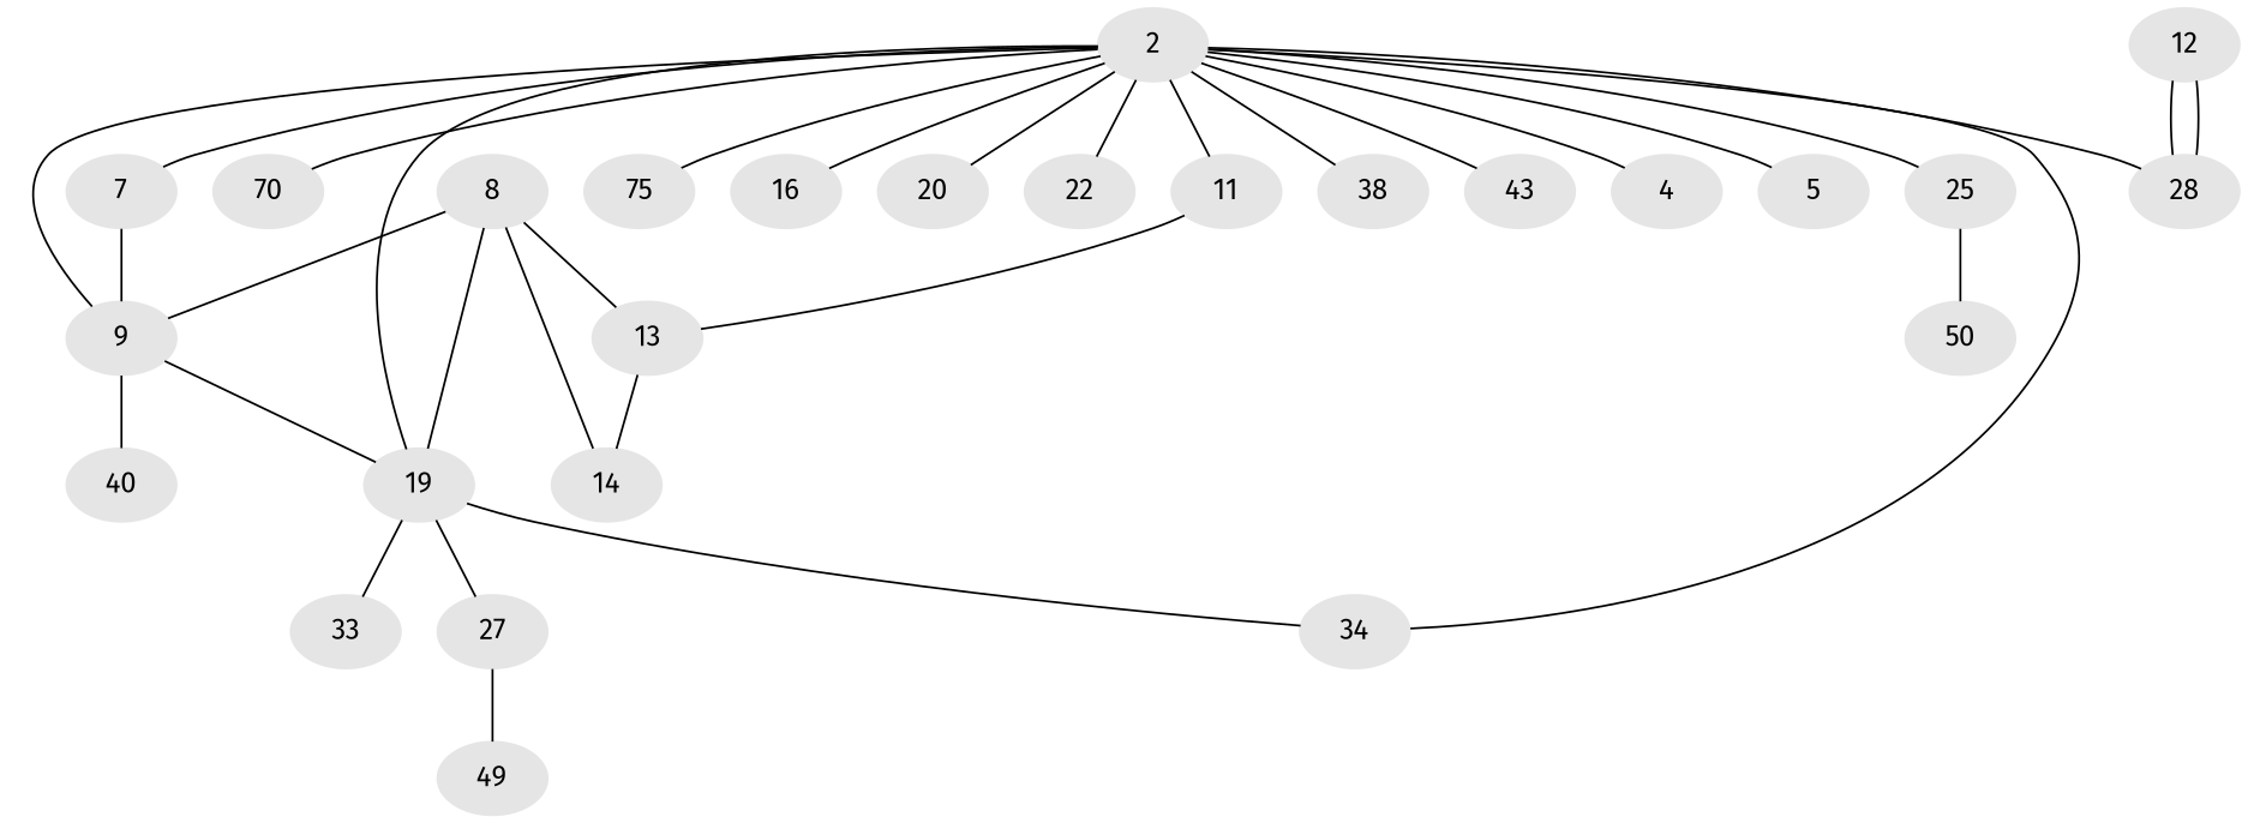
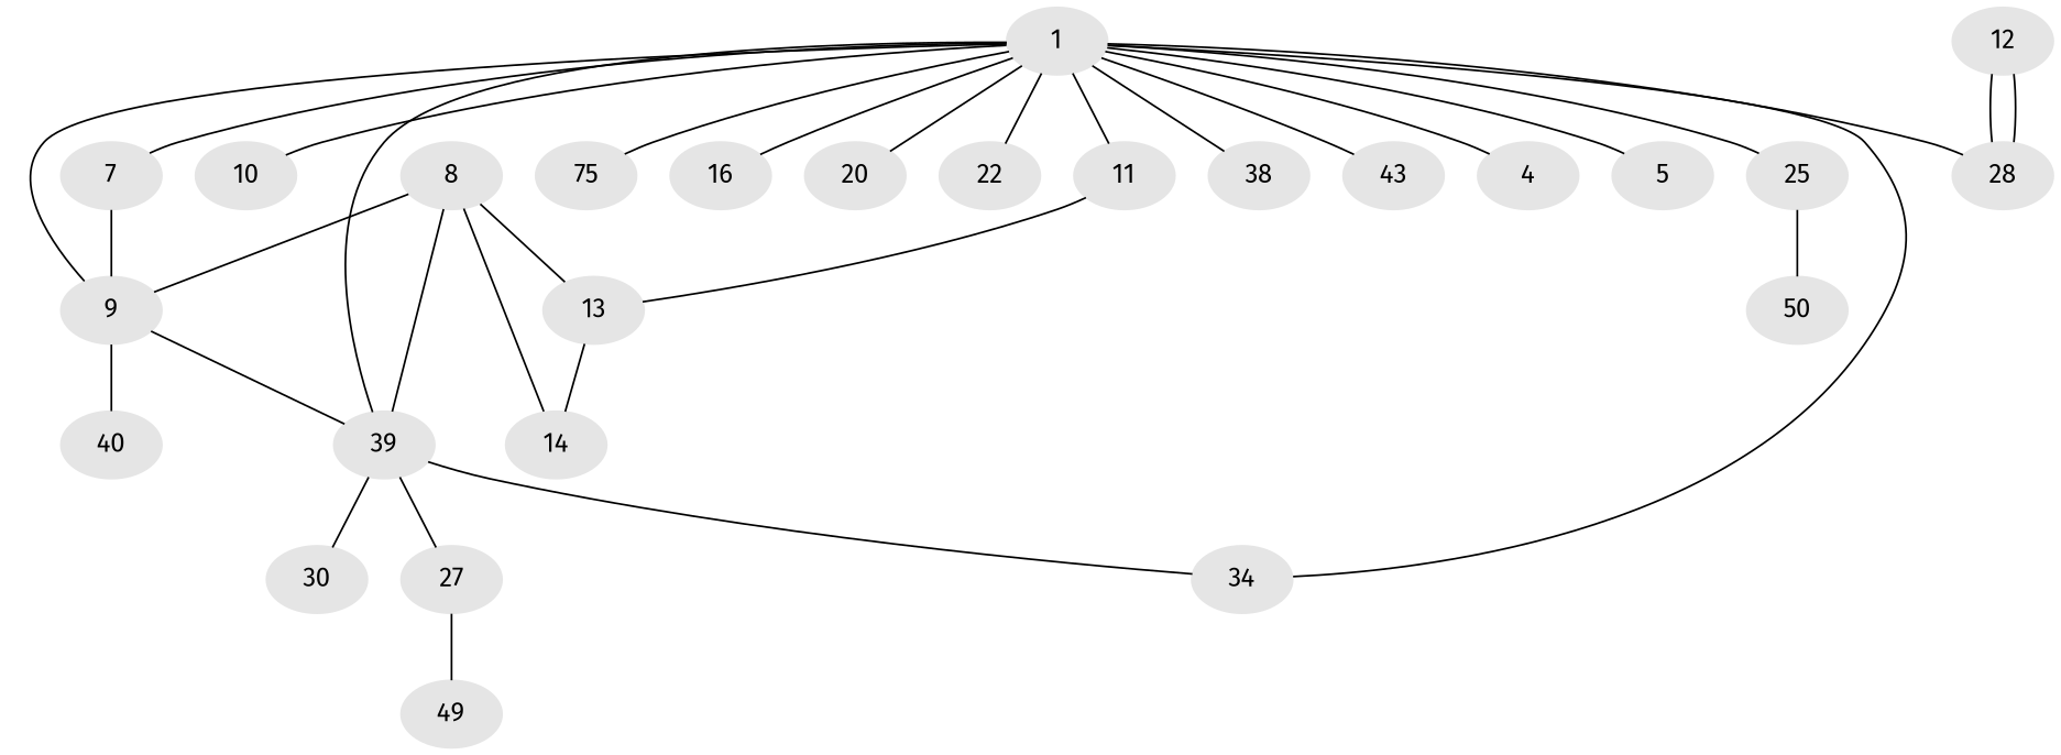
  graph {
    fontname="Fira Sans"
    node [color=gray90 fontname="Fira Sans" style=filled]
    edge [fontname="Fira Sans"]
-   1 [super="+17+2+26" label=2]
+   1 [super="+17+2+26"]
    4
    5 [super="+52"]
    7
    9 [super="+24"]
-   10 [label=70]
+   10
    11
    n8 [label=75]
    16 [super="+35"]
-   19 [super="+21+33+37"]
+   19 [super="+21+33+37" label=39]
    20 [super="+29+31"]
    22
    25 [super="+39"]
    28
    34 [super="+36"]
    38
    43
    8 [super="+18+47"]
    13 [super="+23"]
    14
    40
    12 [super="+42"]
    27 [super="+32+51"]
-   30 [label=33]
+   30
    50
    49
    1 -- 4
    1 -- 5
    1 -- 7
    1 -- 9 [weight=3]
    1 -- 10
    1 -- 11 [weight=2]
    1 -- n8
    1 -- 16 [weight=2]
    1 -- 19
    1 -- 20
    1 -- 22
    1 -- 25
    1 -- 28 [weight=3]
    1 -- 34
    1 -- 38
    1 -- 43
    7 -- 9
    9 -- 19
    9 -- 40
    11 -- 13
    19 -- 34
    19 -- 27
    19 -- 30
    25 -- 50
    8 -- 9 [weight=2]
    8 -- 19
    8 -- 13
    8 -- 14
    13 -- 14
    12 -- 28
    12 -- 28
    27 -- 49
  }
